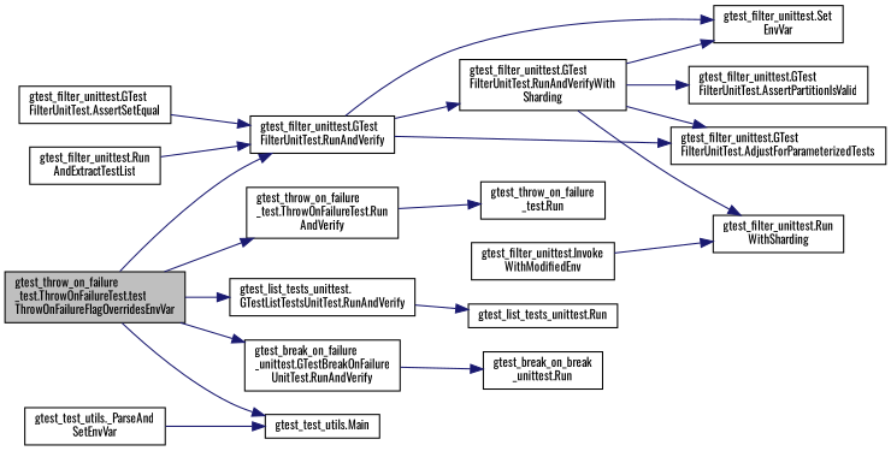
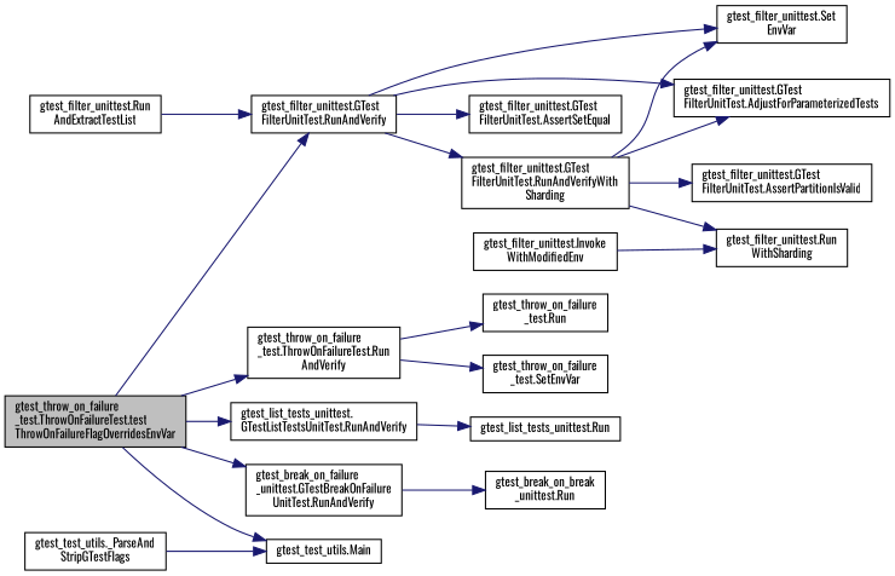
  digraph {
    fontname=Oswald
    rankdir=LR
    node [color=black fillcolor=white fontname=Oswald fontsize=10 shape=record style=filled]
    edge [color=midnightblue fontname=Oswald fontsize=10 labelfontname=Helvetica labelfontsize=10 style=solid]
    n1 [fillcolor=grey75 fontcolor=black height=0.2 label="gtest_throw_on_failure\l_test.ThrowOnFailureTest.test\lThrowOnFailureFlagOverridesEnvVar" width=0.4]
    n2 [height=0.2 label="gtest_break_on_failure\l_unittest.GTestBreakOnFailure\lUnitTest.RunAndVerify" width=0.4]
    n3 [height=0.2 label="gtest_filter_unittest.GTest\lFilterUnitTest.RunAndVerify" width=0.4]
    n4 [height=0.2 label="gtest_list_tests_unittest.\lGTestListTestsUnitTest.RunAndVerify" width=0.4]
    n5 [height=0.2 label="gtest_throw_on_failure\l_test.ThrowOnFailureTest.Run\lAndVerify" width=0.4]
    n6 [height=0.2 label="gtest_test_utils.Main" width=0.4]
    n7 [height=0.2 label="gtest_break_on_break\l_unittest.Run" width=0.4]
    n8 [height=0.2 label="gtest_filter_unittest.GTest\lFilterUnitTest.AdjustForParameterizedTests" width=0.4]
    n9 [height=0.2 label="gtest_filter_unittest.Set\lEnvVar" width=0.4]
    n10 [height=0.2 label="gtest_filter_unittest.GTest\lFilterUnitTest.AssertSetEqual" width=0.4]
    n11 [height=0.2 label="gtest_filter_unittest.GTest\lFilterUnitTest.RunAndVerifyWith\lSharding" width=0.4]
    n12 [height=0.2 label="gtest_list_tests_unittest.Run" width=0.4]
+   n13 [height=0.2 label="gtest_throw_on_failure\l_test.SetEnvVar" width=0.4]
    n14 [height=0.2 label="gtest_throw_on_failure\l_test.Run" width=0.4]
    n15 [height=0.2 label="gtest_filter_unittest.Run\lAndExtractTestList" width=0.4]
    n16 [height=0.2 label="gtest_filter_unittest.Run\lWithSharding" width=0.4]
    n17 [height=0.2 label="gtest_filter_unittest.GTest\lFilterUnitTest.AssertPartitionIsValid" width=0.4]
    n18 [height=0.2 label="gtest_filter_unittest.Invoke\lWithModifiedEnv" width=0.4]
-   n19 [height=0.2 label="gtest_test_utils._ParseAnd\lSetEnvVar" width=0.4]
+   n19 [height=0.2 label="gtest_test_utils._ParseAnd\lStripGTestFlags" width=0.4]
    n1 -> n2
    n1 -> n3
    n1 -> n4
    n1 -> n5
    n1 -> n6
    n2 -> n7
    n3 -> n8
    n3 -> n9
-   n10 -> n3
+   n3 -> n10
    n3 -> n11
    n4 -> n12
+   n5 -> n13
    n5 -> n14
    n11 -> n8
    n11 -> n9
    n11 -> n16
    n11 -> n17
    n15 -> n3
    n18 -> n16
    n19 -> n6
  }
